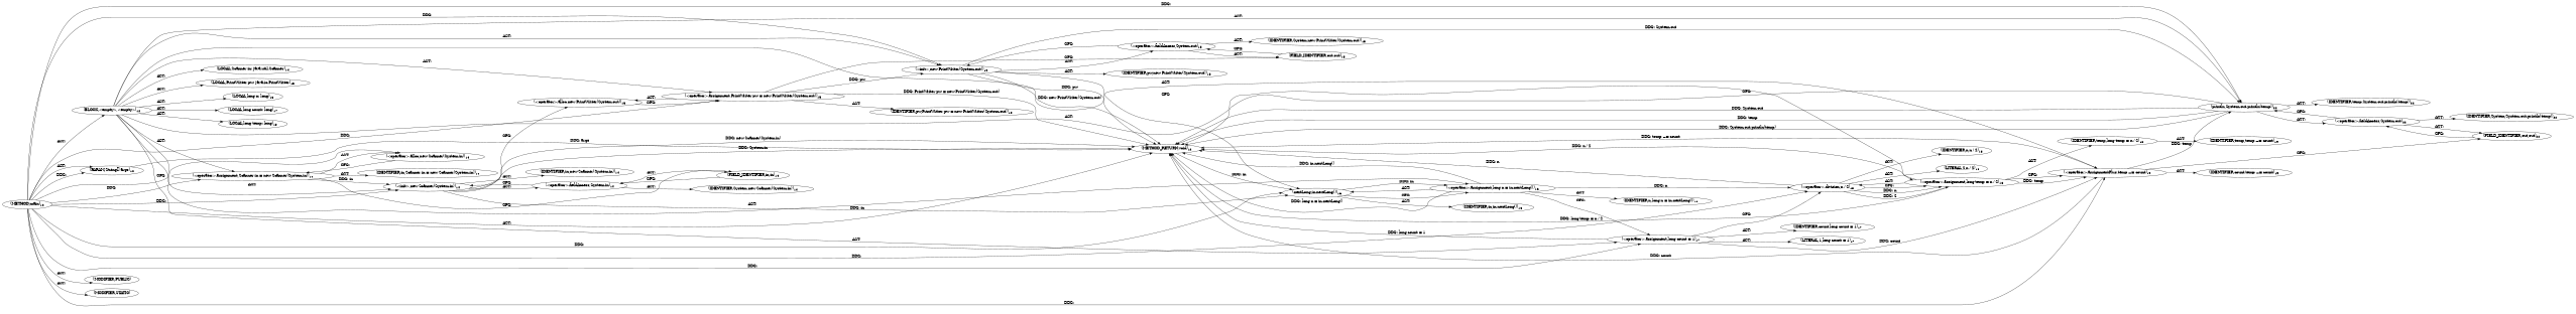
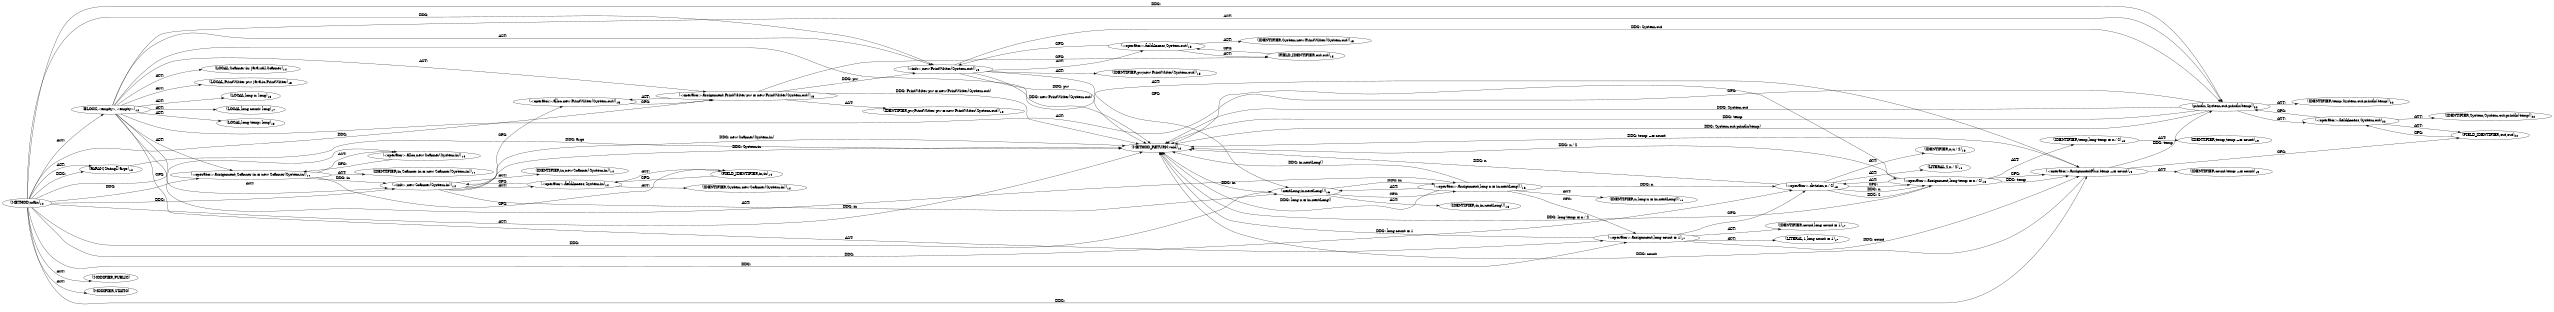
  digraph {
    rankdir=LR
    n1 [label=<(METHOD,main)<SUB>12</SUB>>]
    n2 [label=<(PARAM,String[] args)<SUB>12</SUB>>]
    n3 [label=<(BLOCK,&lt;empty&gt;,&lt;empty&gt;)<SUB>12</SUB>>]
    n4 [label=<(&lt;operator&gt;.assignment,Scanner in = new Scanner(System.in))<SUB>14</SUB>>]
    n5 [label=<(&lt;operator&gt;.alloc,new Scanner(System.in))<SUB>14</SUB>>]
    n6 [label=<(&lt;init&gt;,new Scanner(System.in))<SUB>14</SUB>>]
    n7 [label=<(&lt;operator&gt;.assignment,PrintWriter pw = new PrintWriter(System.out))<SUB>15</SUB>>]
    n8 [label=<(&lt;init&gt;,new PrintWriter(System.out))<SUB>15</SUB>>]
    n9 [label=<(nextLong,in.nextLong())<SUB>16</SUB>>]
    n10 [label=<(&lt;operator&gt;.assignment,long count = 1)<SUB>17</SUB>>]
    n11 [label=<(&lt;operator&gt;.division,n / 2)<SUB>18</SUB>>]
    n12 [label=<(&lt;operator&gt;.assignmentPlus,temp += count)<SUB>19</SUB>>]
    n13 [label=<(println,System.out.println(temp))<SUB>22</SUB>>]
    n14 [label=<(MODIFIER,PUBLIC)>]
    n15 [label=<(MODIFIER,STATIC)>]
    n16 [label=<(METHOD_RETURN,void)<SUB>12</SUB>>]
    n17 [label=<(LOCAL,Scanner in: java.util.Scanner)<SUB>14</SUB>>]
    n18 [label=<(LOCAL,PrintWriter pw: java.io.PrintWriter)<SUB>15</SUB>>]
    n19 [label=<(LOCAL,long n: long)<SUB>16</SUB>>]
    n20 [label=<(&lt;operator&gt;.assignment,long n = in.nextLong())<SUB>16</SUB>>]
    n21 [label=<(LOCAL,long count: long)<SUB>17</SUB>>]
    n22 [label=<(LOCAL,long temp: long)<SUB>18</SUB>>]
    n23 [label=<(&lt;operator&gt;.assignment,long temp = n / 2)<SUB>18</SUB>>]
    n24 [label=<(IDENTIFIER,in,Scanner in = new Scanner(System.in))<SUB>14</SUB>>]
    n25 [label=<(FIELD_IDENTIFIER,in,in)<SUB>14</SUB>>]
    n26 [label=<(IDENTIFIER,in,new Scanner(System.in))<SUB>14</SUB>>]
    n27 [label=<(&lt;operator&gt;.fieldAccess,System.in)<SUB>14</SUB>>]
    n28 [label=<(&lt;operator&gt;.alloc,new PrintWriter(System.out))<SUB>15</SUB>>]
    n29 [label=<(IDENTIFIER,pw,PrintWriter pw = new PrintWriter(System.out))<SUB>15</SUB>>]
    n30 [label=<(FIELD_IDENTIFIER,out,out)<SUB>15</SUB>>]
    n31 [label=<(IDENTIFIER,pw,new PrintWriter(System.out))<SUB>15</SUB>>]
    n32 [label=<(&lt;operator&gt;.fieldAccess,System.out)<SUB>15</SUB>>]
    n33 [label=<(IDENTIFIER,in,in.nextLong())<SUB>16</SUB>>]
    n34 [label=<(IDENTIFIER,count,long count = 1)<SUB>17</SUB>>]
    n35 [label=<(LITERAL,1,long count = 1)<SUB>17</SUB>>]
    n36 [label=<(IDENTIFIER,n,n / 2)<SUB>18</SUB>>]
    n37 [label=<(LITERAL,2,n / 2)<SUB>18</SUB>>]
    n38 [label=<(IDENTIFIER,count,temp += count)<SUB>19</SUB>>]
    n39 [label=<(FIELD_IDENTIFIER,out,out)<SUB>22</SUB>>]
    n40 [label=<(&lt;operator&gt;.fieldAccess,System.out)<SUB>22</SUB>>]
    n41 [label=<(IDENTIFIER,temp,System.out.println(temp))<SUB>22</SUB>>]
    n42 [label=<(IDENTIFIER,n,long n = in.nextLong())<SUB>16</SUB>>]
    n43 [label=<(IDENTIFIER,temp,long temp = n / 2)<SUB>18</SUB>>]
    n44 [label=<(IDENTIFIER,System,new Scanner(System.in))<SUB>14</SUB>>]
    n45 [label=<(IDENTIFIER,System,new PrintWriter(System.out))<SUB>15</SUB>>]
    n46 [label=<(IDENTIFIER,temp,temp += count)<SUB>19</SUB>>]
    n47 [label=<(IDENTIFIER,System,System.out.println(temp))<SUB>22</SUB>>]
    n1 -> n2 [label="AST: "]
    n1 -> n2 [label="DDG: "]
    n1 -> n3 [label="AST: "]
    n1 -> n4 [label="DDG: "]
    n1 -> n5 [label="CFG: "]
    n1 -> n6 [label="DDG: "]
    n1 -> n7 [label="DDG: "]
    n1 -> n8 [label="DDG: "]
    n1 -> n9 [label="DDG: "]
    n1 -> n10 [label="DDG: "]
    n1 -> n11 [label="DDG: "]
    n1 -> n12 [label="DDG: "]
    n1 -> n13 [label="DDG: "]
    n1 -> n14 [label="AST: "]
    n1 -> n15 [label="AST: "]
    n1 -> n16 [label="AST: "]
    n2 -> n16 [label="DDG: args"]
    n3 -> n4 [label="AST: "]
    n3 -> n6 [label="AST: "]
    n3 -> n7 [label="AST: "]
    n3 -> n8 [label="AST: "]
    n3 -> n10 [label="AST: "]
    n3 -> n12 [label="AST: "]
    n3 -> n13 [label="AST: "]
    n3 -> n17 [label="AST: "]
    n3 -> n18 [label="AST: "]
    n3 -> n19 [label="AST: "]
    n3 -> n20 [label="AST: "]
    n3 -> n21 [label="AST: "]
    n3 -> n22 [label="AST: "]
    n3 -> n23 [label="AST: "]
    n4 -> n5 [label="AST: "]
    n4 -> n6 [label="DDG: in"]
    n4 -> n24 [label="AST: "]
    n4 -> n25 [label="CFG: "]
    n5 -> n4 [label="CFG: "]
    n6 -> n9 [label="DDG: in"]
    n6 -> n16 [label="DDG: System.in"]
    n6 -> n16 [label="DDG: new Scanner(System.in)"]
    n6 -> n26 [label="AST: "]
    n6 -> n27 [label="AST: "]
    n6 -> n28 [label="CFG: "]
    n7 -> n8 [label="DDG: pw"]
    n7 -> n16 [label="DDG: PrintWriter pw = new PrintWriter(System.out)"]
    n7 -> n28 [label="AST: "]
    n7 -> n29 [label="AST: "]
    n7 -> n30 [label="CFG: "]
    n8 -> n9 [label="CFG: "]
    n8 -> n13 [label="DDG: System.out"]
    n8 -> n16 [label="DDG: pw"]
    n8 -> n16 [label="DDG: new PrintWriter(System.out)"]
    n8 -> n31 [label="AST: "]
    n8 -> n32 [label="AST: "]
-   n16 -> n9 [label="DDG: in"]
+   n9 -> n16 [label="DDG: in"]
    n9 -> n20 [label="CFG: "]
    n9 -> n20 [label="DDG: in"]
    n9 -> n33 [label="AST: "]
    n10 -> n11 [label="CFG: "]
    n10 -> n12 [label="DDG: count"]
    n10 -> n16 [label="DDG: long count = 1"]
    n10 -> n34 [label="AST: "]
    n10 -> n35 [label="AST: "]
    n11 -> n16 [label="DDG: n"]
    n11 -> n23 [label="CFG: "]
    n11 -> n23 [label="DDG: n"]
    n11 -> n23 [label="DDG: 2"]
    n11 -> n36 [label="AST: "]
    n11 -> n37 [label="AST: "]
    n12 -> n13 [label="DDG: temp"]
    n12 -> n16 [label="DDG: count"]
    n12 -> n16 [label="DDG: temp += count"]
    n12 -> n38 [label="AST: "]
    n12 -> n39 [label="CFG: "]
    n13 -> n16 [label="CFG: "]
    n13 -> n16 [label="DDG: System.out"]
    n13 -> n16 [label="DDG: temp"]
    n13 -> n16 [label="DDG: System.out.println(temp)"]
    n13 -> n40 [label="AST: "]
    n13 -> n41 [label="AST: "]
    n20 -> n9 [label="AST: "]
    n20 -> n10 [label="CFG: "]
    n20 -> n11 [label="DDG: n"]
    n20 -> n16 [label="DDG: in.nextLong()"]
    n20 -> n16 [label="DDG: long n = in.nextLong()"]
    n20 -> n42 [label="AST: "]
    n23 -> n11 [label="AST: "]
    n23 -> n12 [label="CFG: "]
    n23 -> n12 [label="DDG: temp"]
    n23 -> n16 [label="DDG: n / 2"]
    n23 -> n16 [label="DDG: long temp = n / 2"]
    n23 -> n43 [label="AST: "]
    n25 -> n27 [label="CFG: "]
    n27 -> n6 [label="CFG: "]
    n27 -> n25 [label="AST: "]
    n27 -> n44 [label="AST: "]
    n28 -> n7 [label="CFG: "]
    n30 -> n32 [label="CFG: "]
    n32 -> n8 [label="CFG: "]
    n32 -> n30 [label="AST: "]
    n32 -> n45 [label="AST: "]
    n39 -> n40 [label="CFG: "]
    n40 -> n13 [label="CFG: "]
    n40 -> n39 [label="AST: "]
    n40 -> n47 [label="AST: "]
    n43 -> n46 [label="AST: "]
  }
